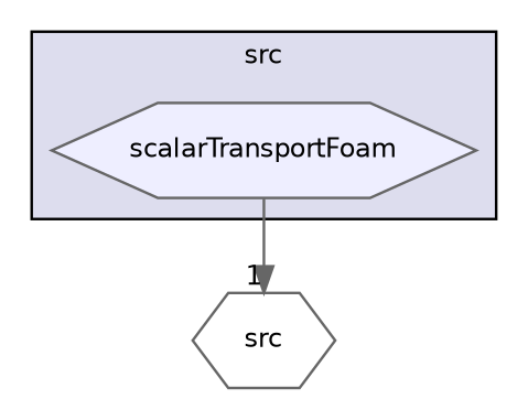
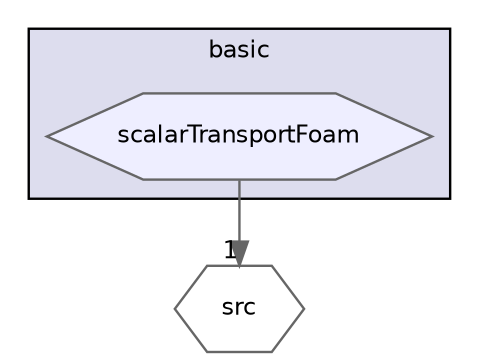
  digraph {
    compound=true
    node [fontname=Helvetica fontsize=10 shape=hexagon color=gray40]
    n1 [fillcolor="#eeeeff" label=scalarTransportFoam pencolor=black style=filled]
    n2 [label=src]
    subgraph cluster_1 {
      bgcolor="#ddddee"
      fontname=Helvetica
      fontsize=10
-     label=src
+     label=basic
      pencolor=black
      n1
    }
    n1 -> n2 [headlabel=1 labeldistance=1.5 labelfontname=Helvetica labelfontsize=10 color=gray40]
  }
